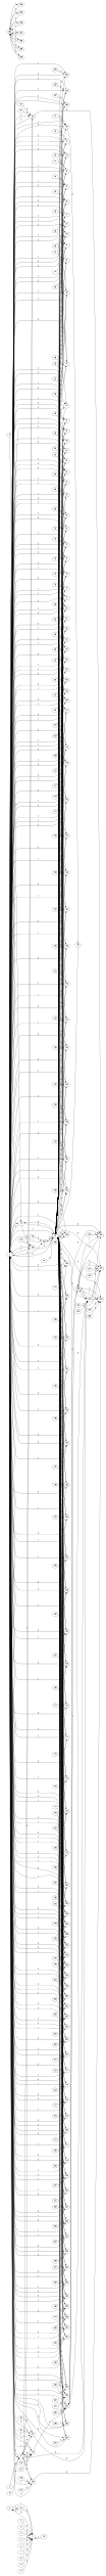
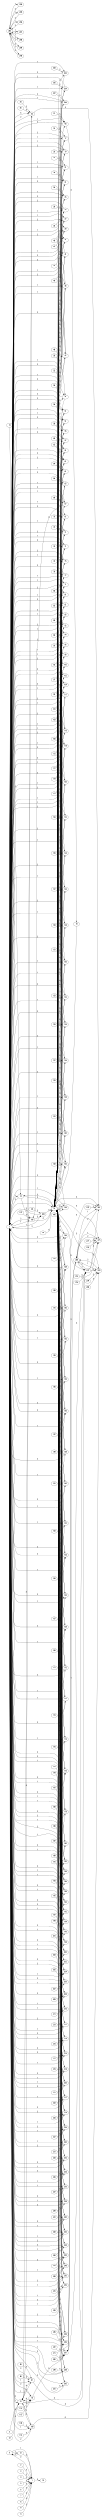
  digraph {
    fontname=Roboto
    rankdir=LR
    node [fontname=Roboto]
    edge [fontname=Roboto]
    0
    1
    12
    2
    3
    4
    5
    6
    7
    8
    9
    10
    11
    13
    14
    16
    17
    19
    21
    23
    25
    27
    31
    34
    37
    39
    41
    43
    45
    47
    49
    51
    53
    55
    57
    59
    61
    63
    65
    67
    69
    71
    73
    75
    77
    79
    81
    83
    85
    87
    90
    92
    94
    96
    98
    100
    102
    104
    106
    108
    111
    113
    116
    118
    120
    122
    124
    126
    128
    130
    132
    134
    136
    138
    140
    142
    144
    146
    148
    150
    152
    154
    156
    158
    160
    162
    164
    166
    168
    170
    172
    174
    176
    178
    180
    182
    184
    186
    188
    190
    192
    194
    196
    198
    200
    202
    204
    206
    208
    210
    212
    214
    216
    218
    220
    222
    224
    226
    228
    230
    232
    234
    236
    238
    240
    242
    244
    246
    248
    250
    252
    254
    256
    258
    260
    262
    264
    266
    269
    272
    275
    278
    281
    30
    15
    268
    18
    20
    22
    24
    26
    28
    29
    32
    33
    35
    36
    38
    40
    42
    44
    46
    48
    50
    52
    54
    56
    58
    60
    62
    64
    66
    68
    70
    72
    74
    76
    78
    80
    82
    84
    86
    88
    89
    91
    93
    95
    97
    99
    101
    103
    105
    107
    109
    110
    112
    114
    115
    117
    119
    121
    123
    125
    127
    129
    131
    133
    135
    137
    139
    141
    143
    n213 [label=445]
    147
    149
    151
    153
    155
    157
    159
    161
    163
    165
    167
    169
    171
    173
    175
    177
    179
    181
    183
    185
    187
    189
    191
    193
    195
    197
    199
    201
    203
    205
    207
    209
    211
    213
    215
    217
    219
    221
    223
    225
    227
    229
    231
    233
    235
    237
    239
    241
    243
    245
    247
    249
    251
    253
    255
    257
    259
    261
    263
    265
    267
    270
    271
    273
    274
    276
    277
    279
    280
    282
    283
    284
    285
    286
    287
    288
    289
    290
    0 -> 1 [label=1]
    0 -> 12 [label=1]
    1 -> 0 [label=2]
    12 -> 0 [label=2]
    12 -> 1 [label=5]
    2 -> 1 [label=5]
    3 -> 1 [label=5]
    4 -> 1 [label=5]
    5 -> 1 [label=5]
    6 -> 1 [label=5]
    7 -> 1 [label=5]
    8 -> 1 [label=5]
    9 -> 1 [label=5]
-   10 -> 1 [label=5]
+   1 -> 10 [label=5]
    11 -> 1 [label=5]
    13 -> 14 [label=1]
    13 -> 16 [label=1]
    13 -> 17 [label=1]
    13 -> 19 [label=1]
    13 -> 21 [label=1]
    13 -> 23 [label=1]
    13 -> 25 [label=1]
    13 -> 27 [label=1]
    13 -> 31 [label=1]
    13 -> 34 [label=6]
    13 -> 37 [label=1]
    13 -> 39 [label=1]
    13 -> 41 [label=1]
    13 -> 43 [label=1]
    13 -> 45 [label=1]
    13 -> 47 [label=1]
    13 -> 49 [label=1]
    13 -> 51 [label=1]
    13 -> 53 [label=1]
    13 -> 55 [label=1]
    13 -> 57 [label=1]
    13 -> 59 [label=1]
    13 -> 61 [label=1]
    13 -> 63 [label=1]
    13 -> 65 [label=1]
    13 -> 67 [label=1]
    13 -> 69 [label=1]
    13 -> 71 [label=1]
    13 -> 73 [label=1]
    13 -> 75 [label=1]
    13 -> 77 [label=1]
    13 -> 79 [label=1]
    13 -> 81 [label=1]
    13 -> 83 [label=1]
    13 -> 85 [label=1]
    13 -> 87 [label=1]
    13 -> 90 [label=1]
    13 -> 92 [label=1]
    13 -> 94 [label=1]
    13 -> 96 [label=1]
    13 -> 98 [label=1]
    13 -> 100 [label=1]
    13 -> 102 [label=1]
    13 -> 104 [label=1]
    13 -> 106 [label=1]
    13 -> 108 [label=1]
    13 -> 111 [label=1]
    13 -> 113 [label=1]
    13 -> 116 [label=1]
    13 -> 118 [label=1]
    13 -> 120 [label=1]
    13 -> 122 [label=1]
    13 -> 124 [label=1]
    13 -> 126 [label=1]
    13 -> 128 [label=1]
    13 -> 130 [label=1]
    13 -> 132 [label=1]
    13 -> 134 [label=1]
    13 -> 136 [label=1]
    13 -> 138 [label=1]
    13 -> 140 [label=1]
    13 -> 142 [label=1]
    13 -> 144 [label=1]
    13 -> 146 [label=1]
    13 -> 148 [label=1]
    13 -> 150 [label=1]
    13 -> 152 [label=1]
    13 -> 154 [label=1]
    13 -> 156 [label=1]
    13 -> 158 [label=1]
    13 -> 160 [label=1]
    13 -> 162 [label=1]
    13 -> 164 [label=1]
    13 -> 166 [label=1]
    13 -> 168 [label=1]
    13 -> 170 [label=1]
    13 -> 172 [label=1]
    13 -> 174 [label=1]
    13 -> 176 [label=1]
    13 -> 178 [label=1]
    13 -> 180 [label=1]
    13 -> 182 [label=1]
    13 -> 184 [label=1]
    13 -> 186 [label=1]
    13 -> 188 [label=1]
    13 -> 190 [label=1]
    13 -> 192 [label=1]
    13 -> 194 [label=1]
    13 -> 196 [label=1]
    13 -> 198 [label=1]
    13 -> 200 [label=1]
    13 -> 202 [label=1]
    13 -> 204 [label=1]
    13 -> 206 [label=1]
    13 -> 208 [label=1]
    13 -> 210 [label=1]
    13 -> 212 [label=1]
    13 -> 214 [label=1]
    13 -> 216 [label=1]
    13 -> 218 [label=1]
    13 -> 220 [label=1]
    13 -> 222 [label=1]
    13 -> 224 [label=1]
    13 -> 226 [label=1]
    13 -> 228 [label=1]
    13 -> 230 [label=1]
    13 -> 232 [label=1]
    13 -> 234 [label=1]
    13 -> 236 [label=1]
    13 -> 238 [label=1]
    13 -> 240 [label=1]
    13 -> 242 [label=1]
    13 -> 244 [label=1]
    13 -> 246 [label=1]
    13 -> 248 [label=1]
    13 -> 250 [label=1]
    13 -> 252 [label=1]
    13 -> 254 [label=1]
    13 -> 256 [label=1]
    13 -> 258 [label=1]
    13 -> 260 [label=1]
    13 -> 262 [label=1]
    13 -> 264 [label=1]
    13 -> 266 [label=1]
    14 -> 13 [label=2]
    14 -> 16 [label=4]
    14 -> 106 [label=3]
    16 -> 13 [label=2]
    16 -> 14 [label=3]
    16 -> 17 [label=3]
    16 -> 19 [label=3]
    16 -> 21 [label=3]
    16 -> 23 [label=3]
    16 -> 25 [label=3]
    16 -> 27 [label=3]
    16 -> 37 [label=3]
    16 -> 39 [label=3]
    16 -> 41 [label=3]
    16 -> 43 [label=3]
    16 -> 45 [label=3]
    16 -> 47 [label=3]
    16 -> 49 [label=3]
    16 -> 51 [label=3]
    16 -> 53 [label=3]
    16 -> 55 [label=3]
    16 -> 57 [label=3]
    16 -> 59 [label=3]
    16 -> 61 [label=3]
    16 -> 63 [label=3]
    16 -> 65 [label=3]
    16 -> 67 [label=3]
    16 -> 69 [label=3]
    16 -> 71 [label=3]
    16 -> 73 [label=3]
    16 -> 75 [label=3]
    16 -> 77 [label=3]
    16 -> 79 [label=3]
    16 -> 81 [label=3]
    16 -> 83 [label=3]
    16 -> 85 [label=3]
    16 -> 90 [label=3]
    16 -> 92 [label=3]
    16 -> 94 [label=3]
    16 -> 96 [label=3]
    16 -> 98 [label=3]
    16 -> 100 [label=3]
    16 -> 102 [label=3]
    16 -> 104 [label=3]
    16 -> 111 [label=3]
    16 -> 116 [label=3]
    16 -> 118 [label=3]
    16 -> 120 [label=3]
    16 -> 122 [label=3]
    16 -> 124 [label=3]
    16 -> 126 [label=3]
    16 -> 128 [label=3]
    16 -> 130 [label=3]
    16 -> 132 [label=3]
    16 -> 134 [label=3]
    16 -> 136 [label=3]
    16 -> 138 [label=3]
    16 -> 140 [label=3]
    16 -> 142 [label=3]
    16 -> 144 [label=3]
    16 -> 146 [label=3]
    16 -> 148 [label=3]
    16 -> 150 [label=3]
    16 -> 152 [label=3]
    16 -> 154 [label=3]
    16 -> 156 [label=3]
    16 -> 158 [label=3]
    16 -> 160 [label=3]
    16 -> 162 [label=3]
    16 -> 164 [label=3]
    16 -> 166 [label=3]
    16 -> 168 [label=3]
    16 -> 170 [label=3]
    16 -> 172 [label=3]
    16 -> 174 [label=3]
    16 -> 176 [label=3]
    16 -> 178 [label=3]
    16 -> 180 [label=3]
    16 -> 182 [label=3]
    16 -> 184 [label=3]
    16 -> 186 [label=3]
    16 -> 188 [label=3]
    16 -> 190 [label=3]
    16 -> 192 [label=3]
    16 -> 194 [label=3]
    16 -> 196 [label=3]
    16 -> 198 [label=3]
    16 -> 200 [label=3]
    16 -> 202 [label=3]
    16 -> 204 [label=3]
    16 -> 206 [label=3]
    16 -> 208 [label=3]
    16 -> 210 [label=3]
    16 -> 212 [label=3]
    16 -> 214 [label=3]
    16 -> 216 [label=3]
    16 -> 218 [label=3]
    16 -> 220 [label=3]
    16 -> 222 [label=3]
    16 -> 224 [label=3]
    16 -> 226 [label=3]
-   16 -> 228 [label=3]
+   106 -> 228 [label=3]
    16 -> 230 [label=3]
    16 -> 232 [label=3]
    16 -> 234 [label=3]
    16 -> 236 [label=3]
    16 -> 238 [label=3]
    16 -> 240 [label=3]
    16 -> 242 [label=3]
    16 -> 244 [label=3]
    16 -> 246 [label=3]
    16 -> 248 [label=3]
    16 -> 250 [label=3]
    16 -> 252 [label=3]
    16 -> 254 [label=3]
    16 -> 256 [label=3]
    16 -> 258 [label=3]
    16 -> 260 [label=3]
    16 -> 262 [label=3]
    16 -> 264 [label=3]
    16 -> 266 [label=3]
    16 -> 269 [label=5]
    16 -> 272 [label=5]
    16 -> 275 [label=5]
    16 -> 278 [label=5]
    16 -> 281 [label=5]
    17 -> 13 [label=2]
    17 -> 16 [label=4]
    19 -> 13 [label=2]
    19 -> 16 [label=4]
    21 -> 13 [label=2]
    21 -> 16 [label=4]
    23 -> 13 [label=2]
    23 -> 16 [label=4]
    25 -> 13 [label=2]
    25 -> 16 [label=4]
    27 -> 13 [label=2]
    27 -> 16 [label=4]
    31 -> 13 [label=2]
    31 -> 34 [label=3]
    31 -> 87 [label=3]
    31 -> 108 [label=3]
    31 -> 113 [label=3]
    31 -> 272 [label=5]
    34 -> 13 [label=2]
    34 -> 31 [label=4]
    34 -> 269 [label=5]
    37 -> 13 [label=2]
    37 -> 16 [label=4]
    39 -> 13 [label=2]
    39 -> 16 [label=4]
    41 -> 13 [label=2]
    41 -> 16 [label=4]
    43 -> 13 [label=2]
    43 -> 16 [label=4]
    45 -> 13 [label=2]
    45 -> 16 [label=4]
    47 -> 13 [label=2]
    47 -> 16 [label=4]
    49 -> 13 [label=2]
    49 -> 16 [label=4]
    51 -> 13 [label=2]
    51 -> 16 [label=4]
    53 -> 13 [label=2]
    53 -> 16 [label=4]
    55 -> 13 [label=2]
    55 -> 16 [label=4]
    57 -> 13 [label=2]
    57 -> 16 [label=4]
    59 -> 13 [label=2]
    59 -> 16 [label=4]
    61 -> 13 [label=2]
    61 -> 16 [label=4]
    63 -> 13 [label=2]
    63 -> 16 [label=4]
    65 -> 13 [label=2]
    65 -> 16 [label=4]
    67 -> 13 [label=2]
-   67 -> 16 [label=4]
+   67 -> 106 [label=4]
    69 -> 13 [label=2]
    69 -> 16 [label=4]
    71 -> 13 [label=2]
    71 -> 16 [label=4]
    73 -> 13 [label=2]
    73 -> 16 [label=4]
    75 -> 13 [label=2]
    75 -> 16 [label=4]
    77 -> 13 [label=2]
    77 -> 16 [label=4]
    79 -> 13 [label=2]
    79 -> 16 [label=4]
    81 -> 13 [label=2]
    81 -> 16 [label=4]
    83 -> 13 [label=2]
    83 -> 16 [label=4]
    85 -> 13 [label=2]
    85 -> 16 [label=4]
    87 -> 13 [label=2]
    87 -> 31 [label=4]
    87 -> 275 [label=5]
    90 -> 13 [label=2]
    90 -> 30 [label=4]
    92 -> 13 [label=2]
    92 -> 16 [label=4]
    94 -> 13 [label=2]
    94 -> 16 [label=4]
    96 -> 13 [label=2]
    96 -> 16 [label=4]
    98 -> 13 [label=2]
    98 -> 16 [label=4]
    100 -> 13 [label=2]
    100 -> 16 [label=4]
    102 -> 13 [label=2]
    102 -> 16 [label=4]
    104 -> 13 [label=2]
    104 -> 16 [label=4]
    106 -> 13 [label=2]
    106 -> 16 [label=4]
    108 -> 13 [label=2]
    108 -> 31 [label=4]
    108 -> 278 [label=0]
    111 -> 13 [label=2]
    111 -> 16 [label=4]
    113 -> 13 [label=2]
    113 -> 31 [label=4]
    113 -> 281 [label=5]
    116 -> 13 [label=2]
    116 -> 16 [label=4]
    118 -> 13 [label=2]
    118 -> 16 [label=4]
    120 -> 13 [label=2]
    120 -> 16 [label=4]
    122 -> 13 [label=2]
    122 -> 16 [label=4]
    124 -> 13 [label=2]
    124 -> 16 [label=4]
    126 -> 13 [label=2]
    126 -> 16 [label=4]
    128 -> 13 [label=2]
    128 -> 16 [label=4]
    130 -> 13 [label=2]
    130 -> 16 [label=4]
    132 -> 13 [label=2]
    132 -> 16 [label=4]
    134 -> 13 [label=2]
    134 -> 16 [label=4]
    136 -> 13 [label=2]
    136 -> 16 [label=4]
    138 -> 13 [label=2]
    138 -> 16 [label=4]
    140 -> 13 [label=2]
    140 -> 16 [label=4]
    142 -> 13 [label=2]
    142 -> 16 [label=4]
    144 -> 13 [label=2]
    144 -> 16 [label=4]
    146 -> 13 [label=2]
    146 -> 16 [label=4]
    148 -> 13 [label=2]
    148 -> 16 [label=4]
    150 -> 13 [label=2]
    150 -> 16 [label=4]
    152 -> 13 [label=2]
    152 -> 16 [label=4]
    154 -> 13 [label=2]
    154 -> 16 [label=4]
    156 -> 13 [label=2]
    156 -> 16 [label=4]
    158 -> 13 [label=2]
    158 -> 16 [label=4]
    160 -> 13 [label=2]
    160 -> 16 [label=4]
    162 -> 13 [label=2]
    162 -> 16 [label=4]
    164 -> 13 [label=2]
    164 -> 16 [label=4]
    166 -> 13 [label=2]
    166 -> 16 [label=4]
    168 -> 13 [label=2]
    168 -> 16 [label=4]
    170 -> 13 [label=2]
    170 -> 16 [label=4]
    172 -> 13 [label=2]
    172 -> 16 [label=4]
    174 -> 13 [label=2]
    174 -> 16 [label=4]
    176 -> 13 [label=2]
    176 -> 16 [label=4]
    178 -> 13 [label=2]
    178 -> 16 [label=4]
    180 -> 13 [label=2]
    180 -> 16 [label=4]
    182 -> 13 [label=2]
    182 -> 16 [label=4]
    184 -> 13 [label=2]
    184 -> 16 [label=4]
    186 -> 13 [label=2]
    186 -> 16 [label=4]
    188 -> 13 [label=2]
    188 -> 16 [label=4]
    190 -> 13 [label=2]
    190 -> 16 [label=4]
    192 -> 13 [label=2]
    192 -> 16 [label=4]
    194 -> 13 [label=2]
    194 -> 16 [label=4]
    196 -> 13 [label=2]
    196 -> 16 [label=4]
    198 -> 13 [label=2]
    198 -> 16 [label=4]
    200 -> 13 [label=2]
    200 -> 16 [label=4]
    202 -> 13 [label=2]
    202 -> 16 [label=4]
    204 -> 13 [label=2]
    204 -> 16 [label=4]
    206 -> 13 [label=2]
    206 -> 16 [label=4]
    208 -> 13 [label=2]
    208 -> 16 [label=4]
    210 -> 13 [label=2]
    210 -> 16 [label=4]
    212 -> 13 [label=2]
    212 -> 16 [label=4]
    214 -> 13 [label=2]
    214 -> 16 [label=4]
    216 -> 13 [label=2]
    216 -> 16 [label=4]
    218 -> 13 [label=2]
    218 -> 16 [label=4]
    220 -> 13 [label=2]
    220 -> 16 [label=4]
    222 -> 13 [label=2]
    222 -> 16 [label=4]
    224 -> 13 [label=2]
    224 -> 16 [label=4]
    226 -> 13 [label=2]
    226 -> 16 [label=4]
    228 -> 13 [label=2]
    228 -> 16 [label=4]
    230 -> 13 [label=2]
    230 -> 16 [label=4]
    232 -> 13 [label=2]
    232 -> 16 [label=4]
    234 -> 13 [label=2]
    234 -> 16 [label=4]
    236 -> 13 [label=2]
    236 -> 16 [label=4]
    238 -> 13 [label=2]
    238 -> 16 [label=4]
    240 -> 13 [label=2]
    240 -> 16 [label=4]
    242 -> 13 [label=2]
    242 -> 16 [label=4]
    244 -> 13 [label=2]
    244 -> 16 [label=4]
    246 -> 13 [label=2]
    246 -> 16 [label=4]
    248 -> 13 [label=2]
    248 -> 16 [label=4]
    250 -> 13 [label=2]
    250 -> 16 [label=4]
    252 -> 13 [label=2]
    252 -> 16 [label=4]
    254 -> 13 [label=2]
    254 -> 16 [label=4]
    256 -> 13 [label=2]
    256 -> 16 [label=4]
    258 -> 13 [label=2]
    258 -> 16 [label=4]
    260 -> 13 [label=2]
    260 -> 16 [label=4]
    262 -> 13 [label=2]
    262 -> 16 [label=4]
    264 -> 13 [label=2]
    264 -> 16 [label=4]
    266 -> 13 [label=2]
    266 -> 16 [label=4]
    269 -> 268 [label=2]
    272 -> 269 [label=5]
    272 -> 275 [label=5]
    272 -> 278 [label=5]
    272 -> 281 [label=5]
    272 -> 268 [label=2]
    275 -> 268 [label=2]
    278 -> 268 [label=2]
    281 -> 268 [label=2]
    30 -> 16 [label=5]
    15 -> 14 [label=5]
    268 -> 269 [label=1]
    268 -> 272 [label=1]
    268 -> 275 [label=1]
    268 -> 278 [label=1]
    268 -> 281 [label=1]
    18 -> 17 [label=5]
    20 -> 19 [label=5]
    22 -> 21 [label=5]
    24 -> 23 [label=5]
    26 -> 25 [label=5]
    28 -> 27 [label=5]
    29 -> 16 [label=5]
    32 -> 31 [label=5]
    33 -> 31 [label=5]
    35 -> 34 [label=5]
    36 -> 34 [label=5]
    38 -> 37 [label=5]
    40 -> 39 [label=5]
    42 -> 41 [label=5]
    44 -> 43 [label=5]
    46 -> 45 [label=5]
    48 -> 47 [label=5]
    50 -> 49 [label=5]
    52 -> 51 [label=5]
    54 -> 53 [label=5]
    56 -> 55 [label=5]
    58 -> 57 [label=5]
    60 -> 59 [label=5]
    62 -> 61 [label=5]
    64 -> 63 [label=5]
    66 -> 65 [label=5]
    68 -> 67 [label=5]
    70 -> 69 [label=5]
    72 -> 71 [label=5]
    74 -> 73 [label=5]
    76 -> 75 [label=5]
    78 -> 77 [label=5]
    80 -> 79 [label=5]
    82 -> 81 [label=5]
    84 -> 83 [label=5]
    86 -> 85 [label=5]
    88 -> 87 [label=5]
    89 -> 87 [label=5]
    91 -> 90 [label=5]
    93 -> 92 [label=5]
    95 -> 94 [label=5]
    97 -> 96 [label=5]
    99 -> 98 [label=5]
    101 -> 100 [label=5]
    103 -> 102 [label=5]
    105 -> 104 [label=5]
    107 -> 106 [label=5]
    109 -> 108 [label=5]
    110 -> 108 [label=5]
    112 -> 111 [label=5]
    114 -> 113 [label=5]
    115 -> 113 [label=5]
    117 -> 116 [label=5]
    119 -> 118 [label=5]
    121 -> 120 [label=5]
    123 -> 122 [label=5]
    125 -> 124 [label=5]
    127 -> 126 [label=5]
    129 -> 128 [label=5]
    131 -> 130 [label=5]
    133 -> 132 [label=5]
    135 -> 134 [label=5]
    137 -> 136 [label=5]
    139 -> 138 [label=5]
    141 -> 140 [label=5]
    143 -> 142 [label=5]
    n213 -> 144 [label=5]
    147 -> 146 [label=5]
    149 -> 148 [label=5]
    151 -> 150 [label=5]
    153 -> 152 [label=5]
    155 -> 154 [label=5]
    157 -> 156 [label=5]
    159 -> 158 [label=5]
    161 -> 160 [label=5]
    163 -> 162 [label=5]
    165 -> 164 [label=5]
    167 -> 166 [label=5]
    169 -> 168 [label=5]
    171 -> 170 [label=5]
    173 -> 172 [label=5]
    175 -> 174 [label=5]
    177 -> 176 [label=5]
    179 -> 178 [label=5]
    181 -> 180 [label=5]
    183 -> 182 [label=5]
    185 -> 184 [label=5]
    187 -> 186 [label=5]
    189 -> 188 [label=5]
    191 -> 190 [label=5]
    193 -> 192 [label=5]
    195 -> 194 [label=5]
    197 -> 196 [label=5]
    199 -> 198 [label=5]
    201 -> 200 [label=5]
    203 -> 202 [label=5]
    205 -> 204 [label=5]
    207 -> 206 [label=5]
    209 -> 208 [label=5]
    211 -> 210 [label=5]
    213 -> 212 [label=4]
    215 -> 214 [label=5]
    217 -> 216 [label=5]
    219 -> 218 [label=5]
    221 -> 220 [label=5]
    223 -> 222 [label=5]
    225 -> 224 [label=5]
    227 -> 226 [label=5]
    229 -> 228 [label=5]
    231 -> 230 [label=5]
    233 -> 232 [label=5]
    235 -> 234 [label=5]
    237 -> 236 [label=5]
    239 -> 238 [label=5]
    241 -> 240 [label=5]
    243 -> 242 [label=5]
    245 -> 244 [label=5]
    247 -> 246 [label=5]
    249 -> 248 [label=5]
    251 -> 250 [label=5]
    253 -> 252 [label=5]
    255 -> 254 [label=5]
    257 -> 256 [label=5]
    259 -> 258 [label=5]
    261 -> 260 [label=5]
    263 -> 262 [label=5]
    265 -> 264 [label=5]
    267 -> 266 [label=5]
    270 -> 269 [label=5]
    271 -> 269 [label=5]
    271 -> 281 [label=5]
    273 -> 272 [label=5]
    274 -> 272 [label=5]
    276 -> 275 [label=5]
    277 -> 275 [label=5]
    279 -> 278 [label=5]
    280 -> 278 [label=5]
    282 -> 281 [label=5]
    283 -> 284 [label=1]
    283 -> 285 [label=1]
    283 -> 286 [label=1]
    283 -> 287 [label=1]
    283 -> 288 [label=1]
    283 -> 289 [label=1]
    283 -> 290 [label=1]
    284 -> 283 [label=2]
    285 -> 283 [label=2]
    286 -> 283 [label=2]
    287 -> 283 [label=2]
    288 -> 283 [label=2]
    289 -> 283 [label=2]
    290 -> 283 [label=2]
  }
